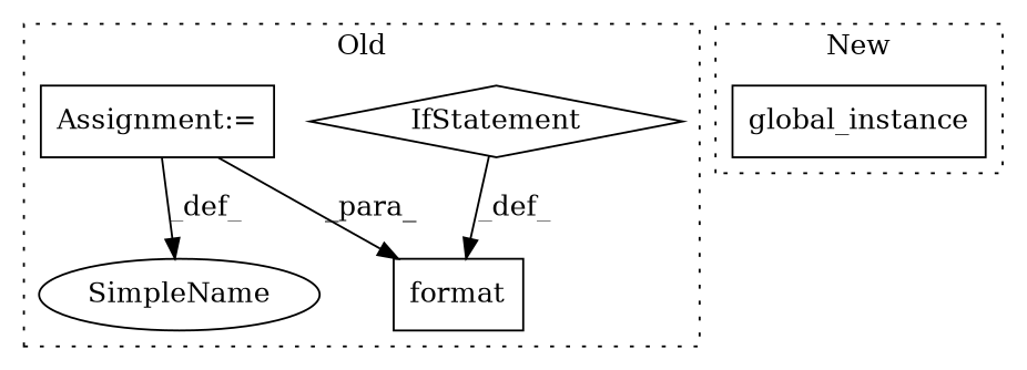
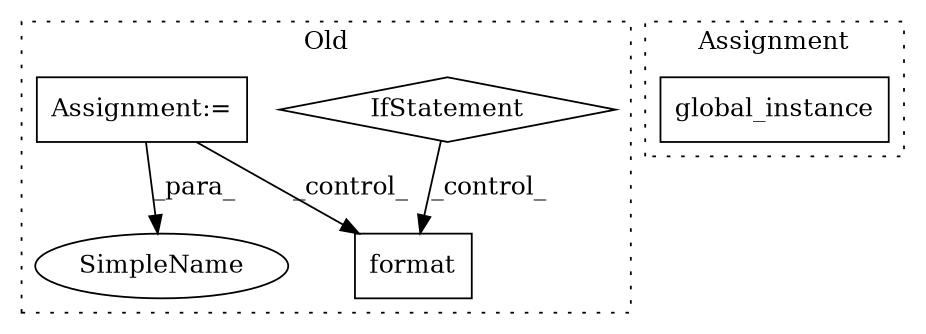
  digraph {
    node [a=32 shape=box]
    n1 [a=25 l="12,2" label=IfStatement s="4254,4296" shape=diamond]
    n2 [a=7 l=1 label="Assignment:=" s=3665]
    n3 [l="7,1" label=format s="4353,4391"]
    n4 [a=42 label=SimpleName shape=ellipse]
    n5 [l=17 label=global_instance s=3637]
    subgraph cluster_1 {
      label=Old
      style=dotted
      n1
      n2
      n3
      n4
    }
    subgraph cluster_2 {
-     label=New
+     label=Assignment
      style=dotted
      n5
    }
-   n1 -> n3 [label=_def_]
-   n2 -> n3 [label=_para_]
-   n2 -> n4 [label=_def_]
+   n1 -> n3 [label=_control_]
+   n2 -> n3 [label=_control_]
+   n2 -> n4 [label=_para_]
  }
